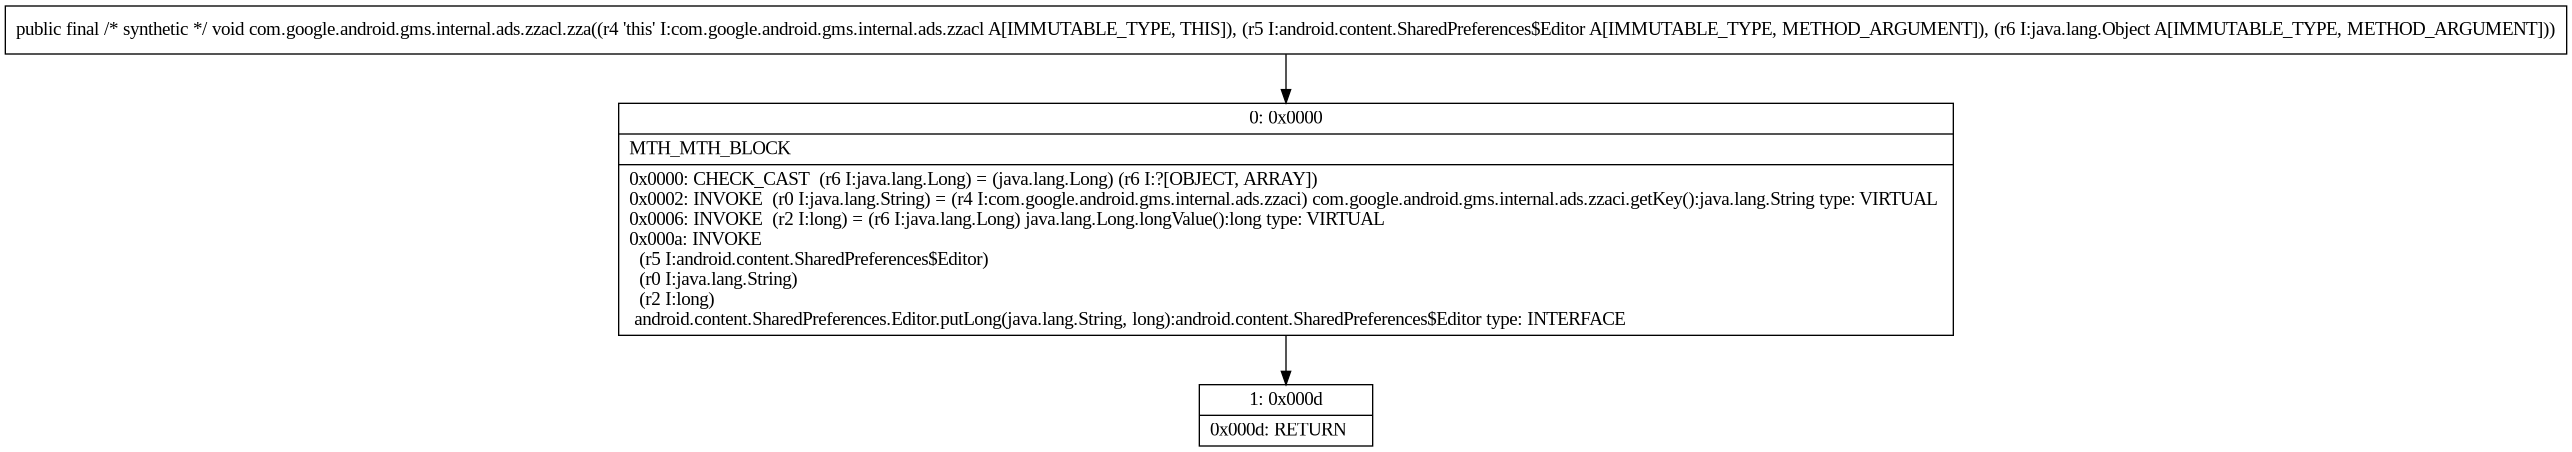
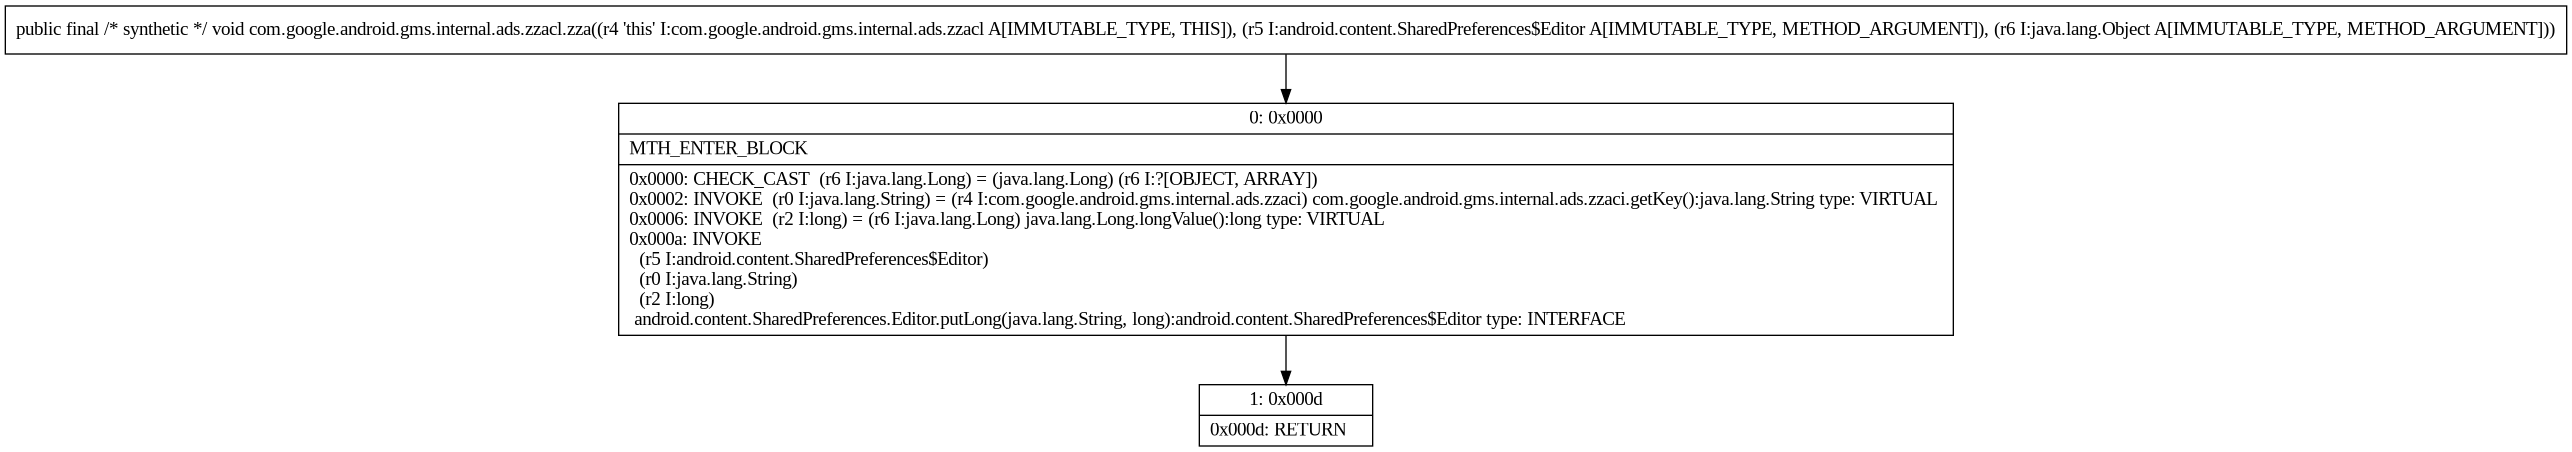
  digraph {
    fontname="Liberation Serif"
    node [shape=record fontname="Liberation Serif"]
    edge [fontname="Liberation Serif"]
-   n1 [label="{0\:\ 0x0000|MTH_MTH_BLOCK\l|0x0000: CHECK_CAST  (r6 I:java.lang.Long) = (java.lang.Long) (r6 I:?[OBJECT, ARRAY]) \l0x0002: INVOKE  (r0 I:java.lang.String) = (r4 I:com.google.android.gms.internal.ads.zzaci) com.google.android.gms.internal.ads.zzaci.getKey():java.lang.String type: VIRTUAL \l0x0006: INVOKE  (r2 I:long) = (r6 I:java.lang.Long) java.lang.Long.longValue():long type: VIRTUAL \l0x000a: INVOKE  \l  (r5 I:android.content.SharedPreferences$Editor)\l  (r0 I:java.lang.String)\l  (r2 I:long)\l android.content.SharedPreferences.Editor.putLong(java.lang.String, long):android.content.SharedPreferences$Editor type: INTERFACE \l}"]
+   n1 [label="{0\:\ 0x0000|MTH_ENTER_BLOCK\l|0x0000: CHECK_CAST  (r6 I:java.lang.Long) = (java.lang.Long) (r6 I:?[OBJECT, ARRAY]) \l0x0002: INVOKE  (r0 I:java.lang.String) = (r4 I:com.google.android.gms.internal.ads.zzaci) com.google.android.gms.internal.ads.zzaci.getKey():java.lang.String type: VIRTUAL \l0x0006: INVOKE  (r2 I:long) = (r6 I:java.lang.Long) java.lang.Long.longValue():long type: VIRTUAL \l0x000a: INVOKE  \l  (r5 I:android.content.SharedPreferences$Editor)\l  (r0 I:java.lang.String)\l  (r2 I:long)\l android.content.SharedPreferences.Editor.putLong(java.lang.String, long):android.content.SharedPreferences$Editor type: INTERFACE \l}"]
    n2 [label="{1\:\ 0x000d|0x000d: RETURN   \l}"]
    n3 [label="{public final \/* synthetic *\/ void com.google.android.gms.internal.ads.zzacl.zza((r4 'this' I:com.google.android.gms.internal.ads.zzacl A[IMMUTABLE_TYPE, THIS]), (r5 I:android.content.SharedPreferences$Editor A[IMMUTABLE_TYPE, METHOD_ARGUMENT]), (r6 I:java.lang.Object A[IMMUTABLE_TYPE, METHOD_ARGUMENT])) }"]
    n1 -> n2
    n3 -> n1
  }
